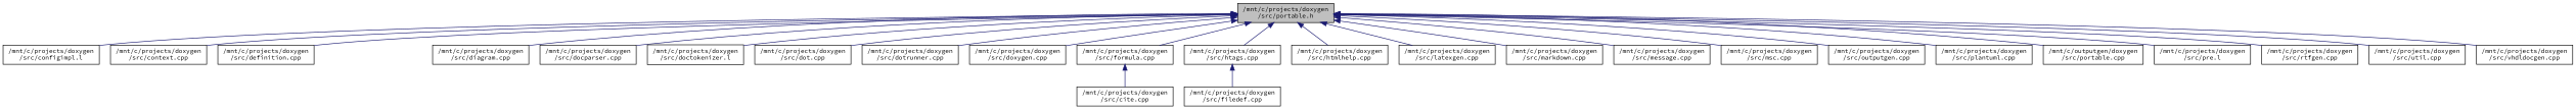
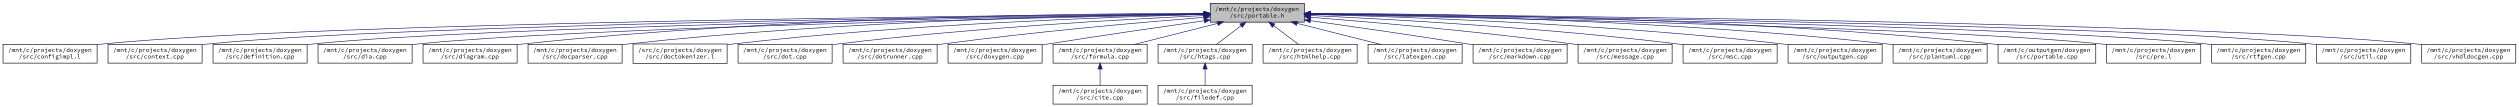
  digraph {
    fontname="Source Code Pro"
    node [color=black fillcolor=white fontname="Source Code Pro" fontsize=10 shape=record style=filled]
    edge [color=midnightblue dir=back fontname="Source Code Pro" fontsize=10 labelfontname=Helvetica labelfontsize=10 style=solid]
    n1 [fillcolor=grey75 fontcolor=black height=0.2 label="/mnt/c/projects/doxygen\l/src/portable.h" width=0.4]
    n2 [height=0.2 label="/mnt/c/projects/doxygen\l/src/configimpl.l" width=0.4]
    n3 [height=0.2 label="/mnt/c/projects/doxygen\l/src/context.cpp" width=0.4]
    n4 [height=0.2 label="/mnt/c/projects/doxygen\l/src/definition.cpp" width=0.4]
+   n5 [height=0.2 label="/mnt/c/projects/doxygen\l/src/dia.cpp" width=0.4]
    n6 [height=0.2 label="/mnt/c/projects/doxygen\l/src/diagram.cpp" width=0.4]
    n7 [height=0.2 label="/mnt/c/projects/doxygen\l/src/docparser.cpp" width=0.4]
-   n8 [height=0.2 label="/mnt/c/projects/doxygen\l/src/doctokenizer.l" width=0.4]
+   n8 [height=0.2 label="/src/c/projects/doxygen\l/src/doctokenizer.l" width=0.4]
    n9 [height=0.2 label="/mnt/c/projects/doxygen\l/src/dot.cpp" width=0.4]
    n10 [height=0.2 label="/mnt/c/projects/doxygen\l/src/dotrunner.cpp" width=0.4]
    n11 [height=0.2 label="/mnt/c/projects/doxygen\l/src/doxygen.cpp" width=0.4]
    n12 [height=0.2 label="/mnt/c/projects/doxygen\l/src/formula.cpp" width=0.4]
    n13 [height=0.2 label="/mnt/c/projects/doxygen\l/src/htags.cpp" width=0.4]
    n14 [height=0.2 label="/mnt/c/projects/doxygen\l/src/htmlhelp.cpp" width=0.4]
    n15 [height=0.2 label="/mnt/c/projects/doxygen\l/src/latexgen.cpp" width=0.4]
    n16 [height=0.2 label="/mnt/c/projects/doxygen\l/src/markdown.cpp" width=0.4]
    n17 [height=0.2 label="/mnt/c/projects/doxygen\l/src/message.cpp" width=0.4]
    n18 [height=0.2 label="/mnt/c/projects/doxygen\l/src/msc.cpp" width=0.4]
    n19 [height=0.2 label="/mnt/c/projects/doxygen\l/src/outputgen.cpp" width=0.4]
    n20 [height=0.2 label="/mnt/c/projects/doxygen\l/src/plantuml.cpp" width=0.4]
    n21 [height=0.2 label="/mnt/c/outputgen/doxygen\l/src/portable.cpp" width=0.4]
    n22 [height=0.2 label="/mnt/c/projects/doxygen\l/src/pre.l" width=0.4]
    n23 [height=0.2 label="/mnt/c/projects/doxygen\l/src/rtfgen.cpp" width=0.4]
    n24 [height=0.2 label="/mnt/c/projects/doxygen\l/src/util.cpp" width=0.4]
    n25 [height=0.2 label="/mnt/c/projects/doxygen\l/src/vhdldocgen.cpp" width=0.4]
    n26 [height=0.2 label="/mnt/c/projects/doxygen\l/src/cite.cpp" width=0.4]
    n27 [height=0.2 label="/mnt/c/projects/doxygen\l/src/filedef.cpp" width=0.4]
    n1 -> n2
    n1 -> n3
    n1 -> n4
+   n1 -> n5
    n1 -> n6
    n1 -> n7
    n1 -> n8
    n1 -> n9
    n1 -> n10
    n1 -> n11
    n1 -> n12
    n1 -> n13
    n1 -> n14
    n1 -> n15
    n1 -> n16
    n1 -> n17
    n1 -> n18
    n1 -> n19
    n1 -> n20
    n1 -> n21
    n1 -> n22
    n1 -> n23
    n1 -> n24
    n1 -> n25
    n12 -> n26
    n13 -> n27
  }
